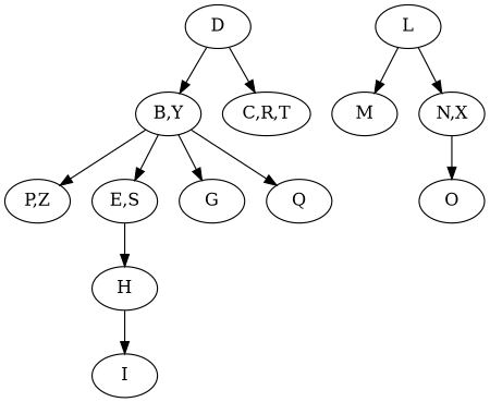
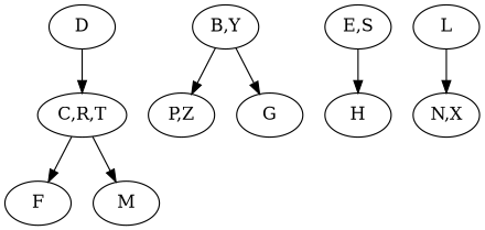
  strict digraph {
    n1 [label=D]
    n2 [label="B,Y"]
    n3 [label="C,R,T"]
    n4 [label="P,Z"]
    n5 [label="E,S"]
    n6 [label=G]
-   n7 [label=Q]
+   n8 [label=F]
    n9 [label=H]
    n10 [label=L]
    n11 [label=M]
    n12 [label="N,X"]
-   n13 [label=I]
-   n14 [label=O]
-   n1 -> n2
    n1 -> n3
    n2 -> n4
-   n2 -> n5
    n2 -> n6
-   n2 -> n7
+   n3 -> n8
    n5 -> n9
-   n9 -> n13
-   n10 -> n11
+   n3 -> n11
    n10 -> n12
-   n12 -> n14
  }
